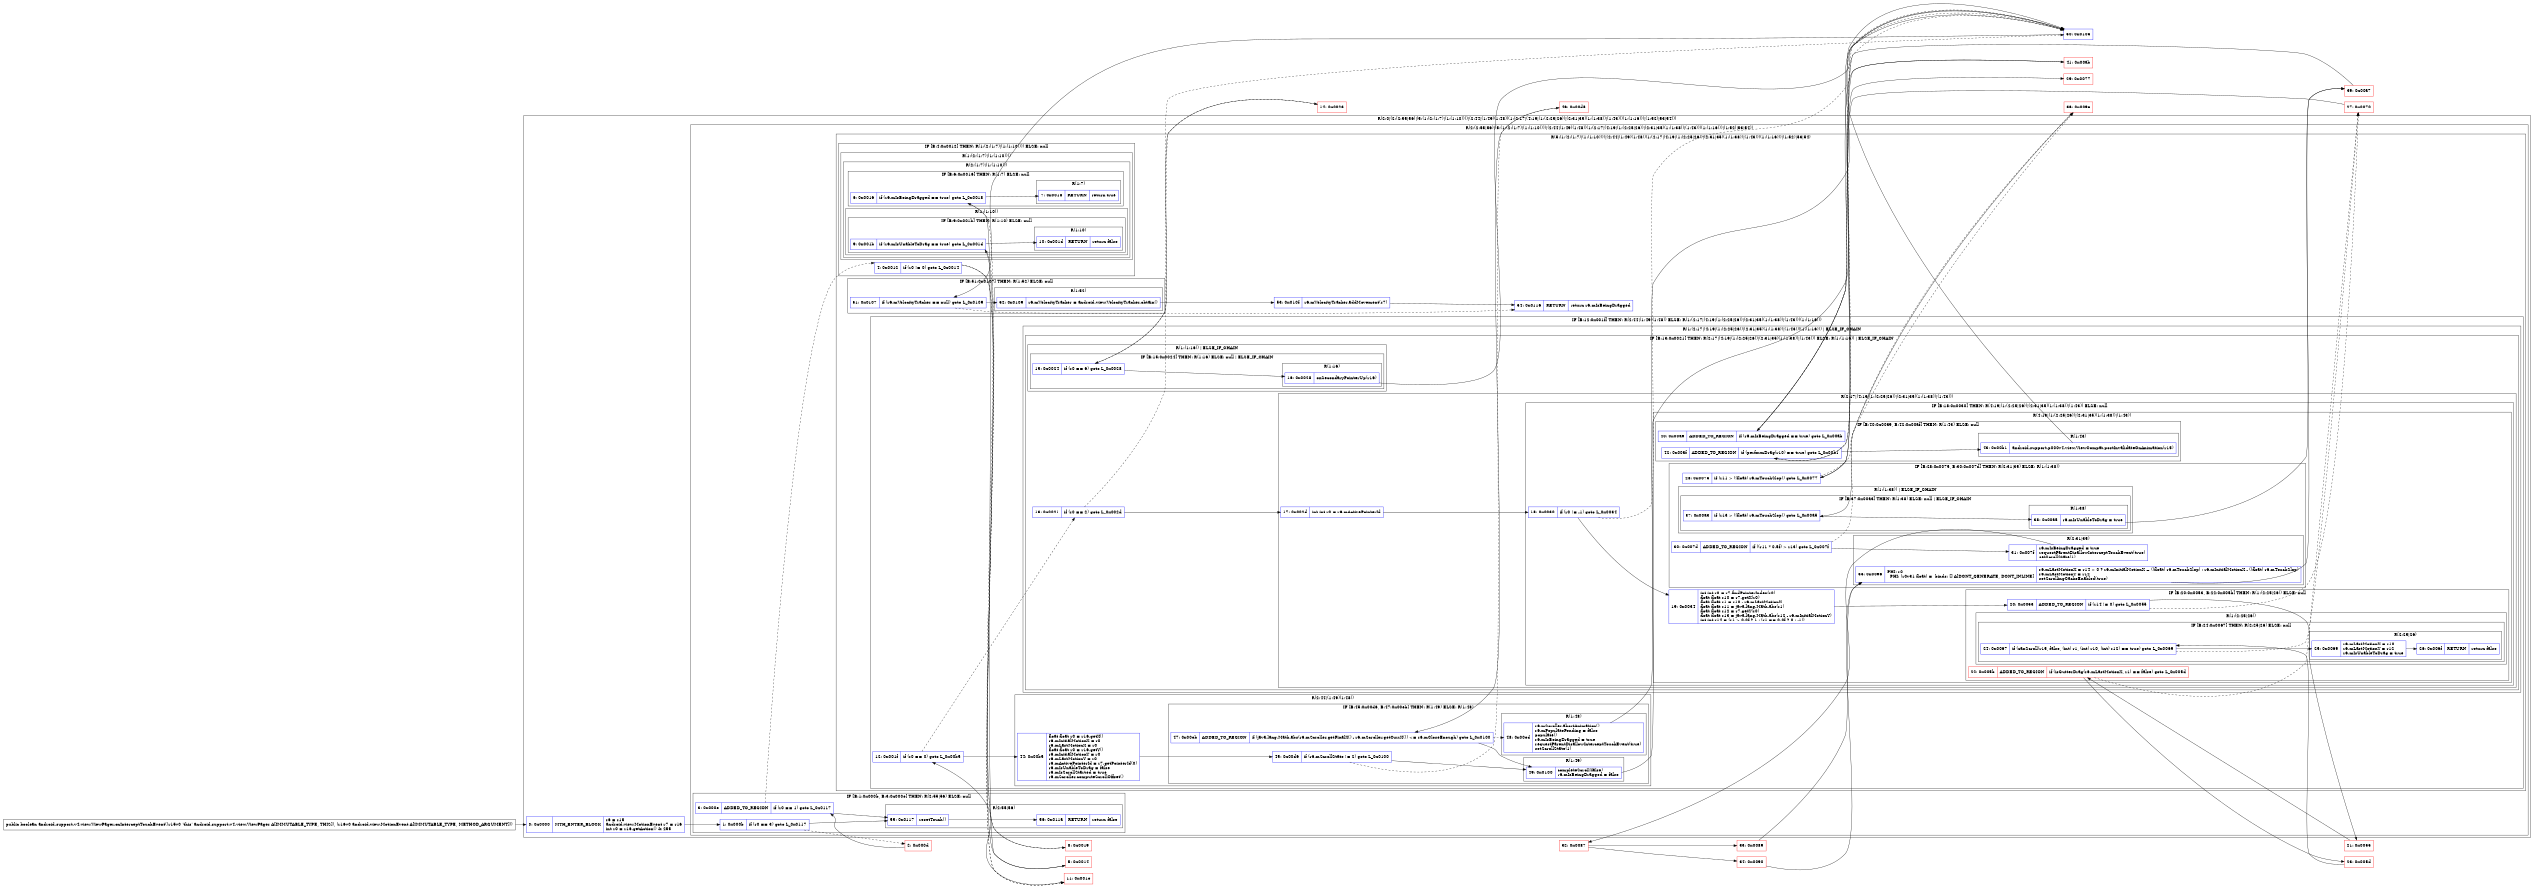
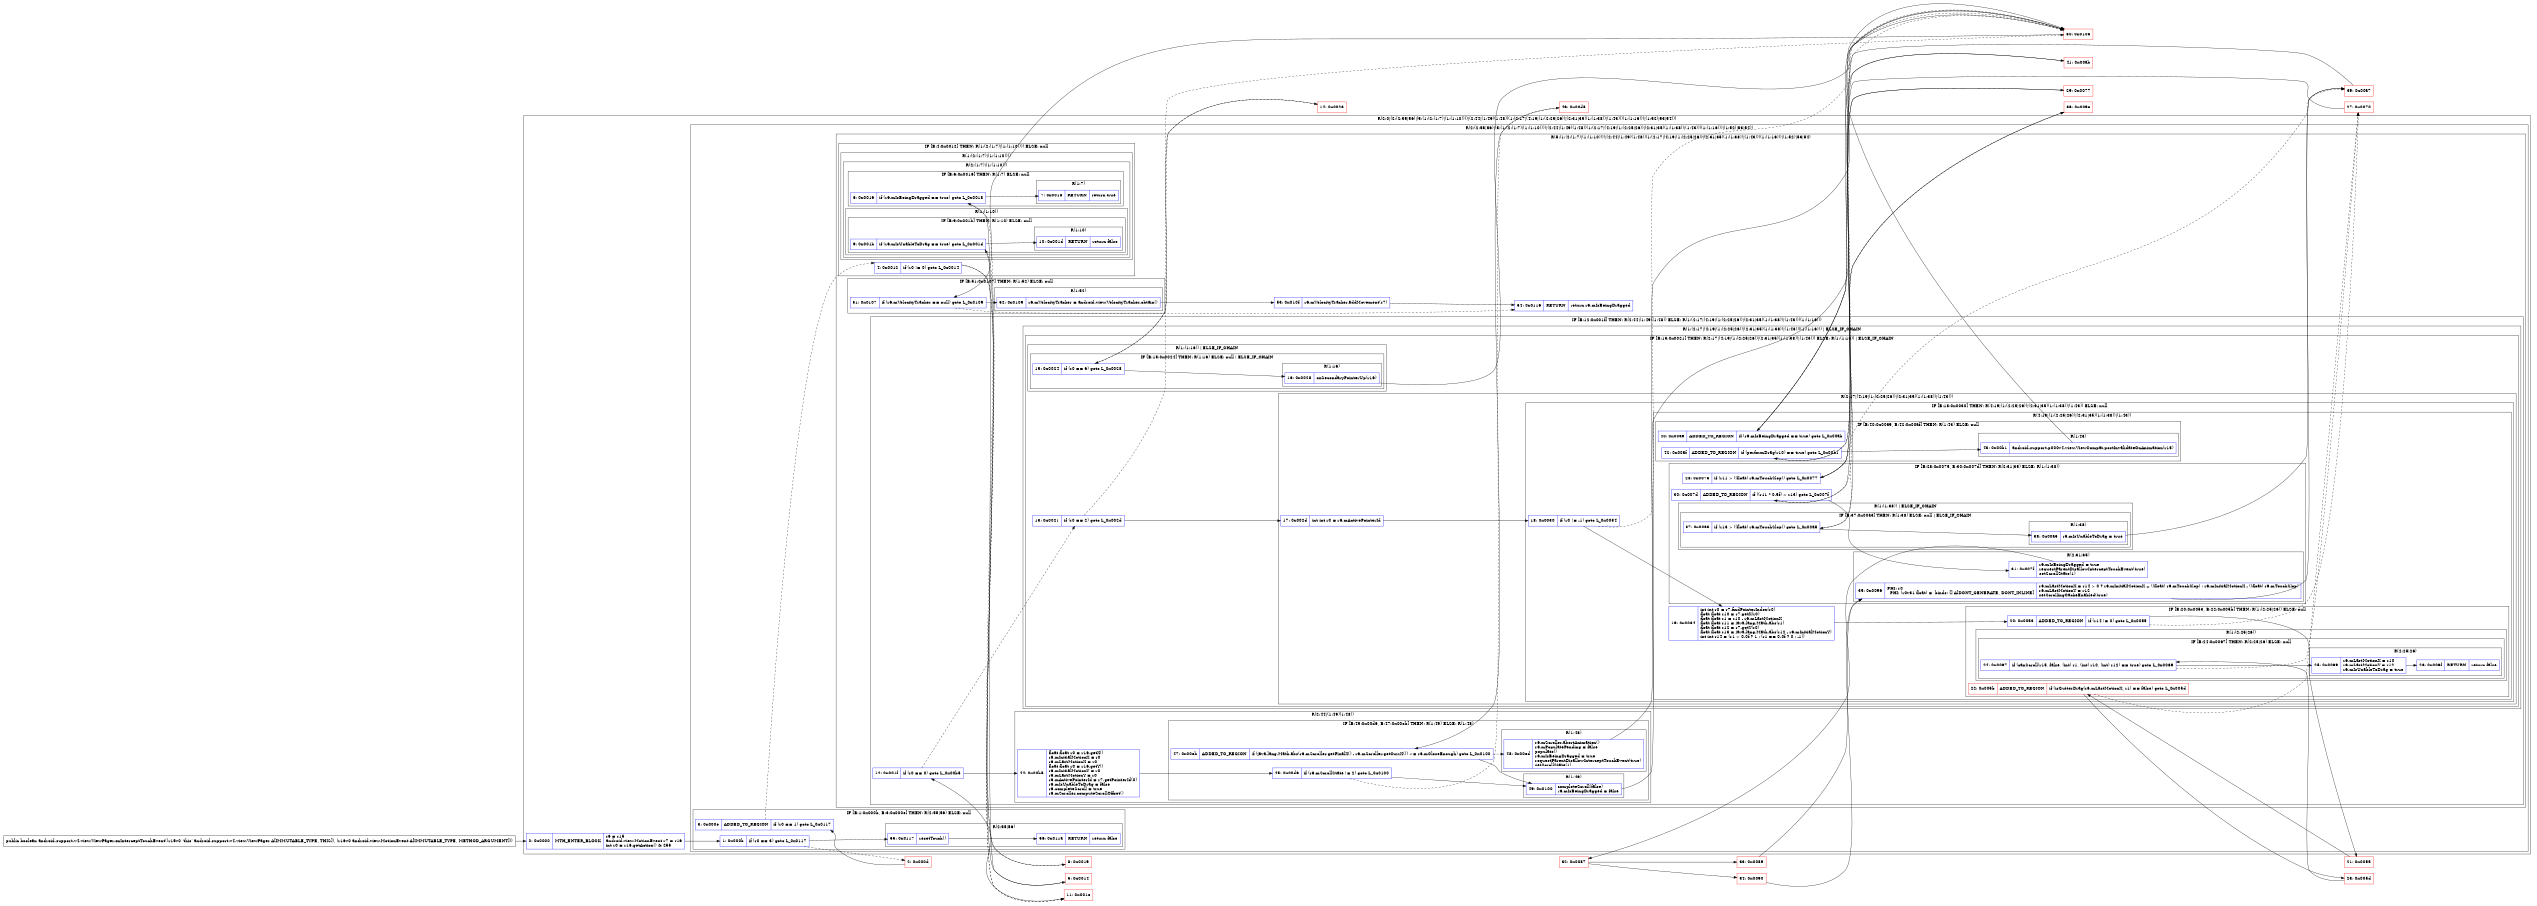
  digraph {
    rankdir=LR
    node [color=blue shape=record]
    n1 [label="{55\:\ 0x0117|resetTouch()\l}"]
    n2 [label="{56\:\ 0x011a|RETURN\l|return false\l}"]
    n3 [label="{1\:\ 0x000b|if (r0 == 3) goto L_0x0117\l}"]
    n4 [label="{3\:\ 0x000e|ADDED_TO_REGION\l|if (r0 == 1) goto L_0x0117\l}"]
    n5 [label="{7\:\ 0x0018|RETURN\l|return true\l}"]
    n6 [label="{6\:\ 0x0016|if (r6.mIsBeingDragged == true) goto L_0x0018\l}"]
    n7 [label="{10\:\ 0x001d|RETURN\l|return false\l}"]
    n8 [label="{9\:\ 0x001b|if (r6.mIsUnableToDrag == true) goto L_0x001d\l}"]
    n9 [label="{4\:\ 0x0012|if (r0 != 0) goto L_0x0014\l}"]
    n10 [label="{49\:\ 0x0100|completeScroll(false)\lr6.mIsBeingDragged = false\l}"]
    n11 [label="{48\:\ 0x00ed|r6.mScroller.abortAnimation()\lr6.mPopulatePending = false\lpopulate()\lr6.mIsBeingDragged = true\lrequestParentDisallowInterceptTouchEvent(true)\lsetScrollState(1)\l}"]
    n12 [label="{45\:\ 0x00d6|if (r6.mScrollState != 2) goto L_0x0100\l}"]
    n13 [label="{47\:\ 0x00eb|ADDED_TO_REGION\l|if (java.lang.Math.abs(r6.mScroller.getFinalX() \- r6.mScroller.getCurrX()) \<= r6.mCloseEnough) goto L_0x0100\l}"]
-   n14 [label="{44\:\ 0x00b5|float float r0 = r16.getX()\lr6.mInitialMotionX = r0\lr6.mLastMotionX = r0\lfloat float r0 = r16.getY()\lr6.mInitialMotionY = r0\lr6.mLastMotionY = r0\lr6.mActivePointerId = r7.getPointerId(0)\lr6.mIsUnableToDrag = false\lr6.mIsScrollStarted = true\lr6.mScroller.computeScrollOffset()\l}"]
+   n14 [label="{44\:\ 0x00b5|float float r0 = r16.getX()\lr6.mInitialMotionX = r0\lr6.mLastMotionX = r0\lfloat float r0 = r16.getY()\lr6.mInitialMotionY = r0\lr6.mLastMotionY = r0\lr6.mActivePointerId = r7.getPointerId(0)\lr6.mIsUnableToDrag = false\lr6.completeScroll = true\lr6.mScroller.computeScrollOffset()\l}"]
    n15 [label="{25\:\ 0x0069|r6.mLastMotionX = r10\lr6.mLastMotionY = r12\lr6.mIsUnableToDrag = true\l}"]
    n16 [label="{26\:\ 0x006f|RETURN\l|return false\l}"]
    n17 [label="{24\:\ 0x0067|if (canScroll(r15, false, (int) r1, (int) r10, (int) r12) == true) goto L_0x0069\l}"]
    n18 [label="{20\:\ 0x0053|ADDED_TO_REGION\l|if (r14 != 0) goto L_0x0055\l}"]
    n19 [color=red label="{22\:\ 0x005b|ADDED_TO_REGION\l|if (isGutterDrag(r6.mLastMotionX, r1) == false) goto L_0x005d\l}"]
    n20 [label="{31\:\ 0x007f|r6.mIsBeingDragged = true\lrequestParentDisallowInterceptTouchEvent(true)\lsetScrollState(1)\l}"]
    n21 [label="{35\:\ 0x0096|PHI: r0 \l  PHI: (r0v31 float) =  binds: [] A[DONT_GENERATE, DONT_INLINE]\l|r6.mLastMotionX = r14 \> 0 ? r6.mInitialMotionX + ((float) r6.mTouchSlop) : r6.mInitialMotionX \- ((float) r6.mTouchSlop)\lr6.mLastMotionY = r12\lsetScrollingCacheEnabled(true)\l}"]
    n22 [label="{38\:\ 0x00a5|r6.mIsUnableToDrag = true\l}"]
    n23 [label="{37\:\ 0x00a3|if (r13 \> ((float) r6.mTouchSlop)) goto L_0x00a5\l}"]
    n24 [label="{28\:\ 0x0075|if (r11 \> ((float) r6.mTouchSlop)) goto L_0x0077\l}"]
    n25 [label="{30\:\ 0x007d|ADDED_TO_REGION\l|if ((r11 * 0.5f) \> r13) goto L_0x007f\l}"]
    n26 [label="{43\:\ 0x00b1|android.support.p000v4.view.ViewCompat.postInvalidateOnAnimation(r15)\l}"]
    n27 [label="{40\:\ 0x00a9|ADDED_TO_REGION\l|if (r6.mIsBeingDragged == true) goto L_0x00ab\l}"]
    n28 [label="{42\:\ 0x00af|ADDED_TO_REGION\l|if (performDrag(r10) == true) goto L_0x00b1\l}"]
    n29 [label="{19\:\ 0x0034|int int r0 = r7.findPointerIndex(r0)\lfloat float r10 = r7.getX(r0)\lfloat float r1 = r10 \- r6.mLastMotionX\lfloat float r11 = java.lang.Math.abs(r1)\lfloat float r12 = r7.getY(r0)\lfloat float r13 = java.lang.Math.abs(r12 \- r6.mInitialMotionY)\lint int r14 = (r1 \> 0.0f ? 1 : (r1 == 0.0f ? 0 : \-1))\l}"]
    n30 [label="{18\:\ 0x0030|if (r0 != \-1) goto L_0x0034\l}"]
    n31 [label="{17\:\ 0x002d|int int r0 = r6.mActivePointerId\l}"]
    n32 [label="{16\:\ 0x0028|onSecondaryPointerUp(r16)\l}"]
    n33 [label="{15\:\ 0x0024|if (r0 == 6) goto L_0x0028\l}"]
    n34 [label="{13\:\ 0x0021|if (r0 == 2) goto L_0x002d\l}"]
    n35 [label="{12\:\ 0x001f|if (r0 == 0) goto L_0x00b5\l}"]
    n36 [label="{52\:\ 0x0109|r6.mVelocityTracker = android.view.VelocityTracker.obtain()\l}"]
    n37 [label="{51\:\ 0x0107|if (r6.mVelocityTracker == null) goto L_0x0109\l}"]
    n38 [label="{53\:\ 0x010f|r6.mVelocityTracker.addMovement(r7)\l}"]
    n39 [label="{54\:\ 0x0116|RETURN\l|return r6.mIsBeingDragged\l}"]
    n40 [label="{0\:\ 0x0000|MTH_ENTER_BLOCK\l|r6 = r15\landroid.view.MotionEvent r7 = r16\lint r0 = r16.getAction() & 255\l}"]
    n41 [color=red label="{2\:\ 0x000d}"]
    n42 [color=red label="{8\:\ 0x0019}"]
    n43 [color=red label="{11\:\ 0x001e}"]
    n44 [color=red label="{5\:\ 0x0014}"]
-   n45 [label="{50\:\ 0x0105}"]
+   n45 [color=red label="{50\:\ 0x0105}"]
    n46 [color=red label="{46\:\ 0x00d8}"]
    n47 [color=red label="{27\:\ 0x0070}"]
    n48 [color=red label="{21\:\ 0x0055}"]
    n49 [color=red label="{23\:\ 0x005d}"]
    n50 [color=red label="{32\:\ 0x0087}"]
    n51 [color=red label="{39\:\ 0x00a7}"]
    n52 [color=red label="{29\:\ 0x0077}"]
    n53 [color=red label="{36\:\ 0x009e}"]
    n54 [color=red label="{41\:\ 0x00ab}"]
    n55 [color=red label="{14\:\ 0x0023}"]
    n56 [color=red label="{33\:\ 0x0089}"]
    n57 [color=red label="{34\:\ 0x0090}"]
    n58 [label="{public boolean android.support.v4.view.ViewPager.onInterceptTouchEvent((r15v0 'this' android.support.v4.view.ViewPager A[IMMUTABLE_TYPE, THIS]), (r16v0 android.view.MotionEvent A[IMMUTABLE_TYPE, METHOD_ARGUMENT])) }" color=""]
    subgraph cluster_1 {
      label="R(2:0|(2:(2:55|56)|(5:(1:(2:(1:7)|(1:(1:10))))|(2:44|(1:49)(1:48))(1:(2:17|(4:19|(1:(2:25|26))|(2:31|35)(1:(1:38))|(1:43)))(1:(1:16)))|(1:52)|53|54)))"
      n40
      subgraph cluster_2 {
        label="R(2:(2:55|56)|(5:(1:(2:(1:7)|(1:(1:10))))|(2:44|(1:49)(1:48))(1:(2:17|(4:19|(1:(2:25|26))|(2:31|35)(1:(1:38))|(1:43)))(1:(1:16)))|(1:52)|53|54))"
        subgraph cluster_3 {
          label="IF [B:1:0x000b, B:3:0x000e] THEN: R(2:55|56) ELSE: null"
          n3
          n4
          subgraph cluster_4 {
            label="R(2:55|56)"
            n1
            n2
          }
        }
        subgraph cluster_5 {
          label="R(5:(1:(2:(1:7)|(1:(1:10))))|(2:44|(1:49)(1:48))(1:(2:17|(4:19|(1:(2:25|26))|(2:31|35)(1:(1:38))|(1:43)))(1:(1:16)))|(1:52)|53|54)"
          n38
          n39
          subgraph cluster_6 {
            label="IF [B:4:0x0012] THEN: R(1:(2:(1:7)|(1:(1:10)))) ELSE: null"
            n9
            subgraph cluster_7 {
              label="R(1:(2:(1:7)|(1:(1:10))))"
              subgraph cluster_8 {
                label="R(2:(1:7)|(1:(1:10)))"
                subgraph cluster_9 {
                  label="IF [B:6:0x0016] THEN: R(1:7) ELSE: null"
                  n6
                  subgraph cluster_10 {
                    label="R(1:7)"
                    n5
                  }
                }
                subgraph cluster_11 {
                  label="R(1:(1:10))"
                  subgraph cluster_12 {
                    label="IF [B:9:0x001b] THEN: R(1:10) ELSE: null"
                    n8
                    subgraph cluster_13 {
                      label="R(1:10)"
                      n7
                    }
                  }
                }
              }
            }
          }
          subgraph cluster_14 {
            label="IF [B:12:0x001f] THEN: R(2:44|(1:49)(1:48)) ELSE: R(1:(2:17|(4:19|(1:(2:25|26))|(2:31|35)(1:(1:38))|(1:43)))(1:(1:16)))"
            n35
            subgraph cluster_15 {
              label="R(2:44|(1:49)(1:48))"
              n14
              subgraph cluster_16 {
                label="IF [B:45:0x00d6, B:47:0x00eb] THEN: R(1:49) ELSE: R(1:48)"
                n12
                n13
                subgraph cluster_17 {
                  label="R(1:49)"
                  n10
                }
                subgraph cluster_18 {
                  label="R(1:48)"
                  n11
                }
              }
            }
            subgraph cluster_19 {
              label="R(1:(2:17|(4:19|(1:(2:25|26))|(2:31|35)(1:(1:38))|(1:43)))(1:(1:16))) | ELSE_IF_CHAIN\l"
              subgraph cluster_20 {
                label="IF [B:13:0x0021] THEN: R(2:17|(4:19|(1:(2:25|26))|(2:31|35)(1:(1:38))|(1:43))) ELSE: R(1:(1:16)) | ELSE_IF_CHAIN\l"
                n34
                subgraph cluster_21 {
                  label="R(2:17|(4:19|(1:(2:25|26))|(2:31|35)(1:(1:38))|(1:43)))"
                  n31
                  subgraph cluster_22 {
                    label="IF [B:18:0x0030] THEN: R(4:19|(1:(2:25|26))|(2:31|35)(1:(1:38))|(1:43)) ELSE: null"
                    n30
                    subgraph cluster_23 {
                      label="R(4:19|(1:(2:25|26))|(2:31|35)(1:(1:38))|(1:43))"
                      n29
                      subgraph cluster_24 {
                        label="IF [B:20:0x0053, B:22:0x005b] THEN: R(1:(2:25|26)) ELSE: null"
                        n18
                        n19
                        subgraph cluster_25 {
                          label="R(1:(2:25|26))"
                          subgraph cluster_26 {
                            label="IF [B:24:0x0067] THEN: R(2:25|26) ELSE: null"
                            n17
                            subgraph cluster_27 {
                              label="R(2:25|26)"
                              n15
                              n16
                            }
                          }
                        }
                      }
                      subgraph cluster_28 {
                        label="IF [B:28:0x0075, B:30:0x007d] THEN: R(2:31|35) ELSE: R(1:(1:38))"
                        n24
                        n25
                        subgraph cluster_29 {
                          label="R(2:31|35)"
                          n20
                          n21
                        }
                        subgraph cluster_30 {
                          label="R(1:(1:38)) | ELSE_IF_CHAIN\l"
                          subgraph cluster_31 {
                            label="IF [B:37:0x00a3] THEN: R(1:38) ELSE: null | ELSE_IF_CHAIN\l"
                            n23
                            subgraph cluster_32 {
                              label="R(1:38)"
                              n22
                            }
                          }
                        }
                      }
                      subgraph cluster_33 {
                        label="IF [B:40:0x00a9, B:42:0x00af] THEN: R(1:43) ELSE: null"
                        n27
                        n28
                        subgraph cluster_34 {
                          label="R(1:43)"
                          n26
                        }
                      }
                    }
                  }
                }
                subgraph cluster_35 {
                  label="R(1:(1:16)) | ELSE_IF_CHAIN\l"
                  subgraph cluster_36 {
                    label="IF [B:15:0x0024] THEN: R(1:16) ELSE: null | ELSE_IF_CHAIN\l"
                    n33
                    subgraph cluster_37 {
                      label="R(1:16)"
                      n32
                    }
                  }
                }
              }
            }
          }
          subgraph cluster_38 {
            label="IF [B:51:0x0107] THEN: R(1:52) ELSE: null"
            n37
            subgraph cluster_39 {
              label="R(1:52)"
              n36
            }
          }
        }
      }
    }
    n1 -> n2
    n3 -> n1
    n3 -> n41 [style=dashed]
-   n4 -> n1
    n4 -> n9 [style=dashed]
    n6 -> n5
    n6 -> n42 [style=dashed]
    n8 -> n7
    n8 -> n43 [style=dashed]
    n9 -> n43 [style=dashed]
    n9 -> n44
    n10 -> n45
    n11 -> n45
    n12 -> n10
    n12 -> n46 [style=dashed]
    n13 -> n10
    n13 -> n11 [style=dashed]
    n14 -> n12
    n15 -> n16
    n17 -> n15
    n17 -> n47 [style=dashed]
    n18 -> n47 [style=dashed]
    n18 -> n48
    n19 -> n47 [style=dashed]
    n19 -> n49
    n20 -> n50
    n21 -> n51
    n22 -> n51
    n23 -> n22
+   n23 -> n51 [style=dashed]
    n24 -> n52
    n24 -> n53 [style=dashed]
    n25 -> n20
    n25 -> n53 [style=dashed]
    n26 -> n45
    n27 -> n45 [style=dashed]
    n27 -> n54
    n28 -> n26
    n28 -> n45 [style=dashed]
    n29 -> n18
    n30 -> n29
    n30 -> n45 [style=dashed]
    n31 -> n30
    n32 -> n45
    n33 -> n32
    n33 -> n45 [style=dashed]
    n34 -> n31
    n34 -> n55 [style=dashed]
    n35 -> n14
    n35 -> n34 [style=dashed]
    n36 -> n38
    n37 -> n36
    n37 -> n39 [style=dashed]
    n38 -> n39
    n40 -> n3
    n41 -> n4
    n42 -> n8
    n43 -> n35
    n44 -> n6
    n45 -> n37
    n46 -> n13
    n47 -> n24
    n48 -> n19
    n49 -> n17
    n50 -> n56
    n50 -> n57
    n51 -> n27
+   n52 -> n25
    n53 -> n23
    n54 -> n28
    n55 -> n33
    n56 -> n21
    n57 -> n21
    n58 -> n40
  }
